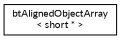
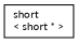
  digraph {
    rankdir=LR
    fontname=Lato
-   n1 [color=black fillcolor=white fontname=Lato fontsize=10 height=0.2 label="btAlignedObjectArray\l\< short * \>" shape=record style=filled width=0.4]
+   n1 [color=black fillcolor=white fontname=Lato fontsize=10 height=0.2 label="short\l\< short * \>" shape=record style=filled width=0.4]
  }
